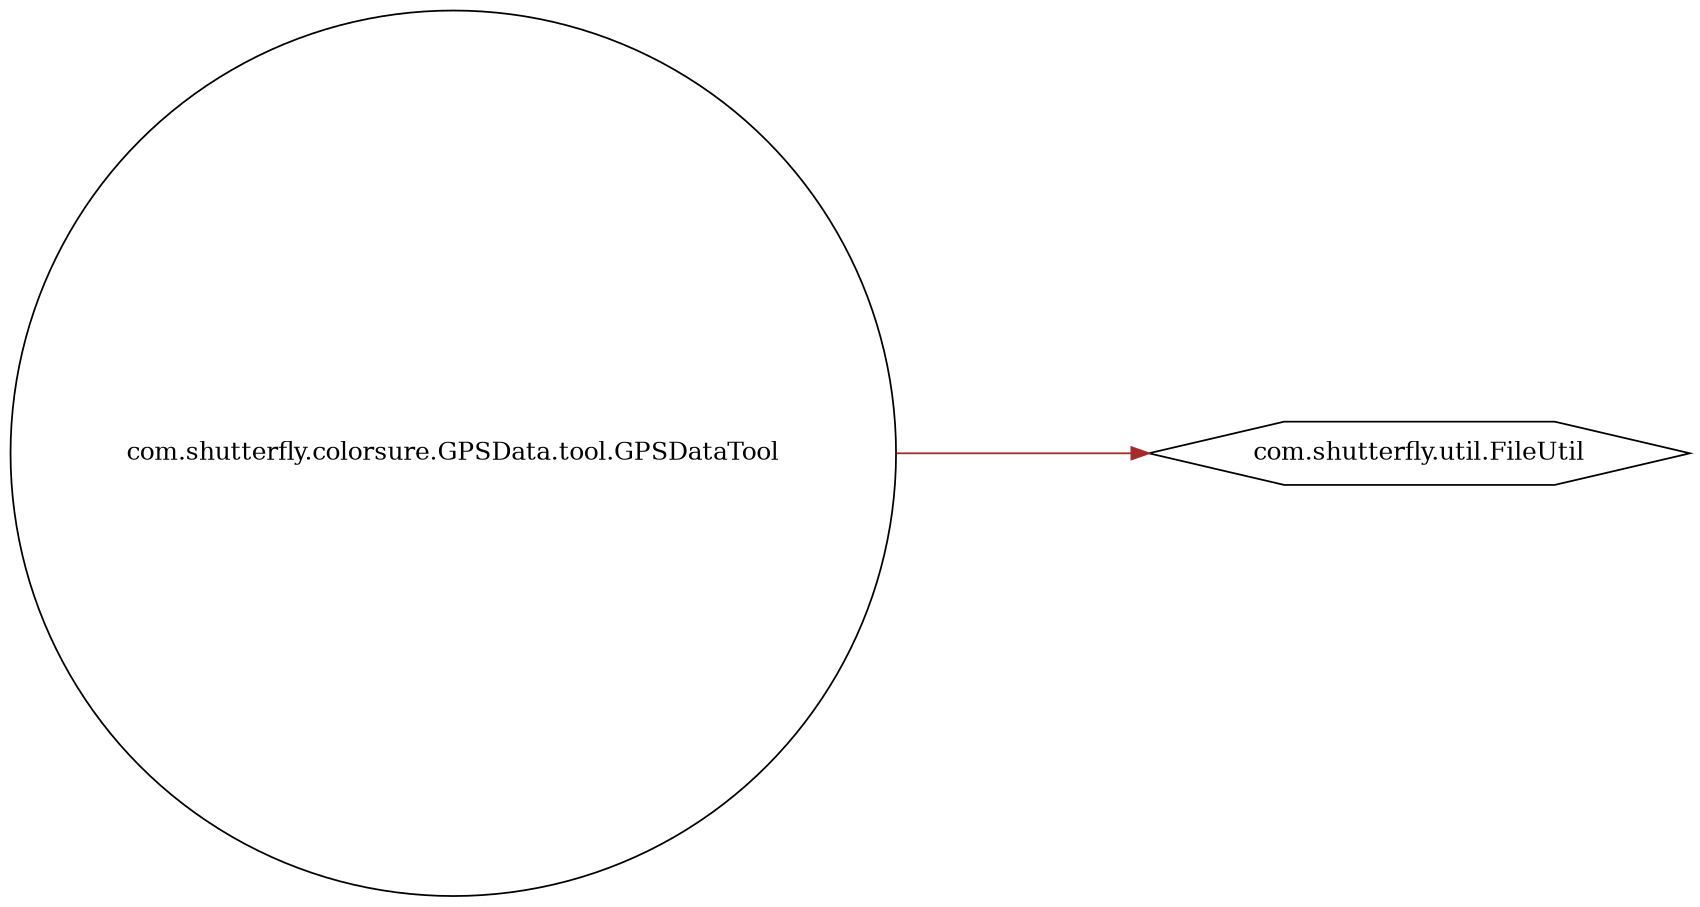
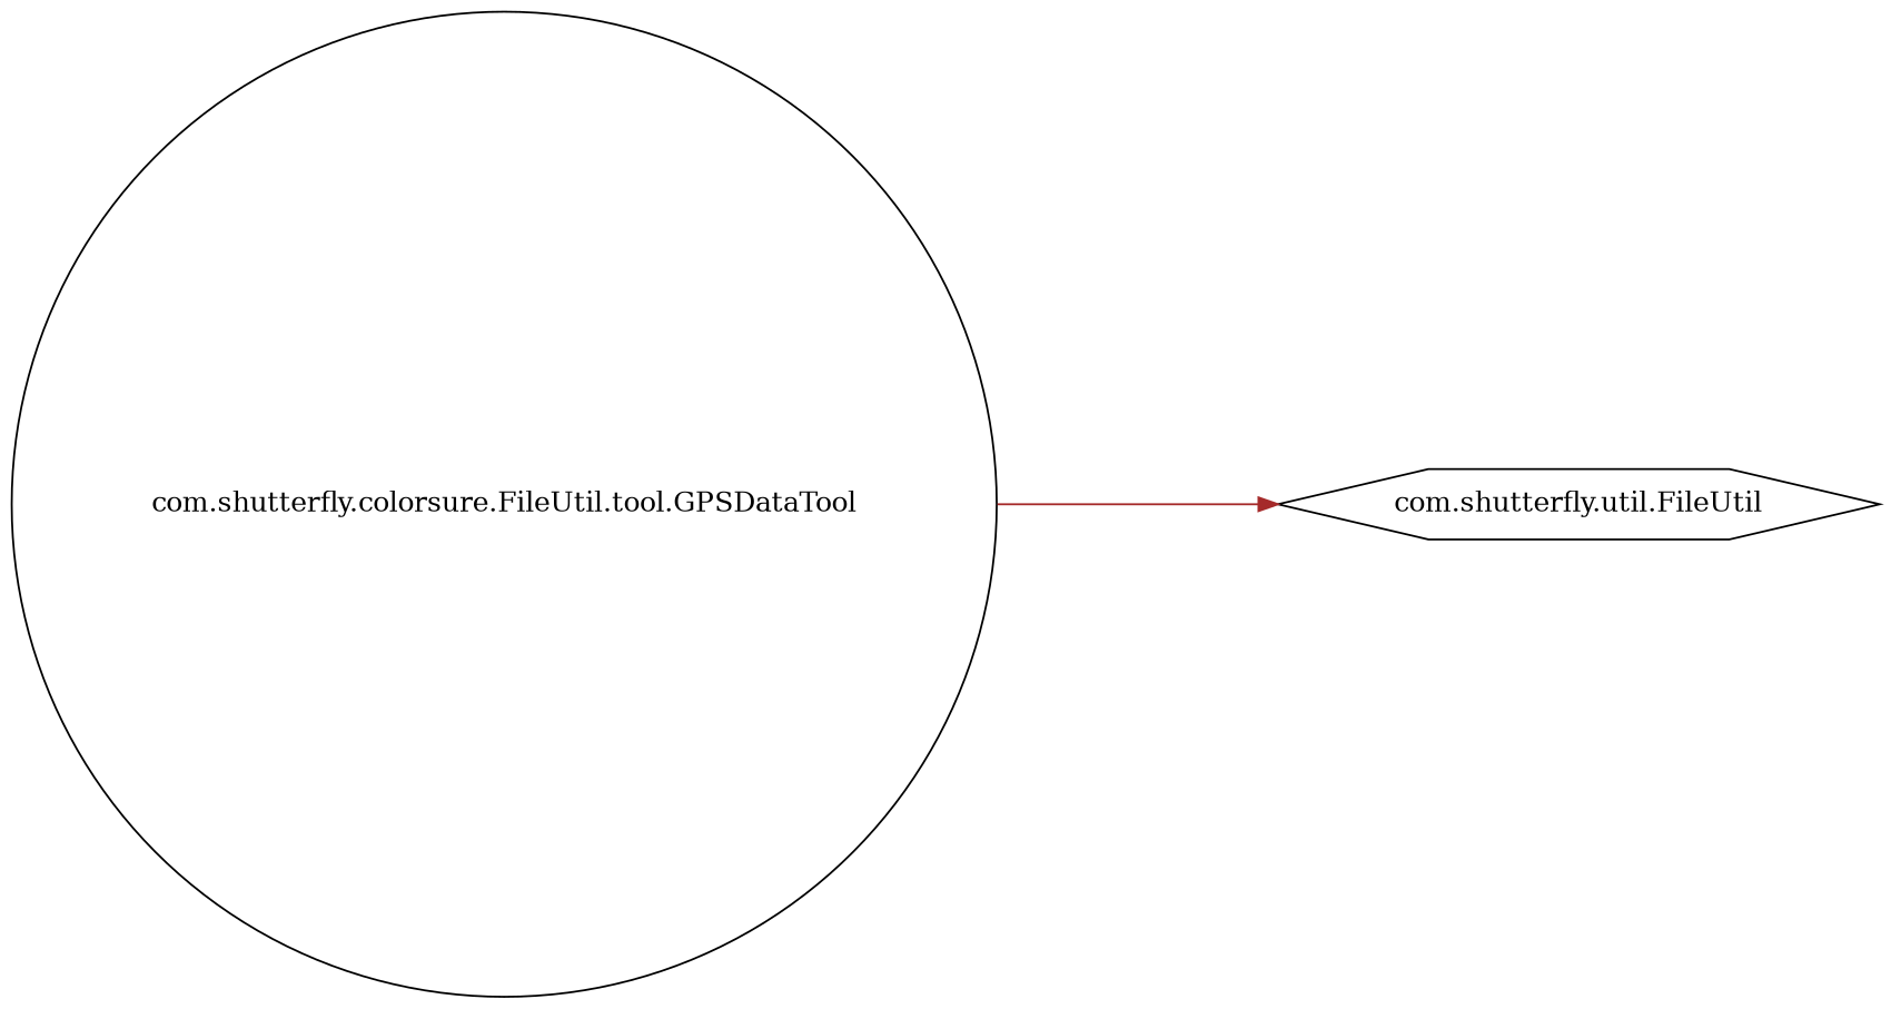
  digraph {
    concentrate=true
    rankdir=LR
    ranksep=2.0
    splines=ortho
-   "com.shutterfly.colorsure.GPSData.tool.GPSDataTool" [shape=circle]
+   "com.shutterfly.colorsure.GPSData.tool.GPSDataTool" [shape=circle label="com.shutterfly.colorsure.FileUtil.tool.GPSDataTool"]
    "com.shutterfly.util.FileUtil" [shape=hexagon]
    "com.shutterfly.colorsure.GPSData.tool.GPSDataTool" -> "com.shutterfly.util.FileUtil" [color=brown]
  }
